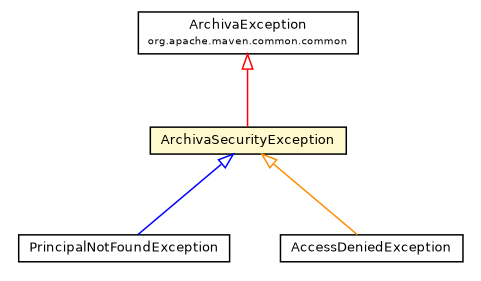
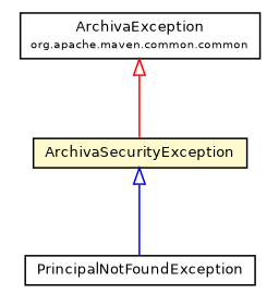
  digraph {
    node [fontcolor=black fontname=Helvetica fontsize=9.0 shape=plaintext]
    edge [arrowtail=empty dir=back fontname=Helvetica fontsize=10 headport=p labelfontname=Helvetica labelfontsize=10 tailport=p]
    n1 [label=<<table border="0" cellborder="1" cellspacing="0" cellpadding="2" port="p" href="../common/ArchivaException.html"> 		<tr><td><table border="0" cellspacing="0" cellpadding="1"> 			<tr><td> ArchivaException </td></tr> 			<tr><td><font point-size="7.0"> org.apache.maven.common.common </font></td></tr> 		</table></td></tr> 		</table>>]
    n2 [label=<<table border="0" cellborder="1" cellspacing="0" cellpadding="2" port="p" bgcolor="lemonChiffon" href="./ArchivaSecurityException.html"> 		<tr><td><table border="0" cellspacing="0" cellpadding="1"> 			<tr><td> ArchivaSecurityException </td></tr> 		</table></td></tr> 		</table>>]
    n3 [label=<<table border="0" cellborder="1" cellspacing="0" cellpadding="2" port="p" href="./PrincipalNotFoundException.html"> 		<tr><td><table border="0" cellspacing="0" cellpadding="1"> 			<tr><td> PrincipalNotFoundException </td></tr> 		</table></td></tr> 		</table>>]
-   n4 [label=<<table border="0" cellborder="1" cellspacing="0" cellpadding="2" port="p" href="./AccessDeniedException.html"> 		<tr><td><table border="0" cellspacing="0" cellpadding="1"> 			<tr><td> AccessDeniedException </td></tr> 		</table></td></tr> 		</table>>]
    n1 -> n2 [color=red]
    n2 -> n3 [color=blue]
-   n2 -> n4 [color=darkorange]
  }
